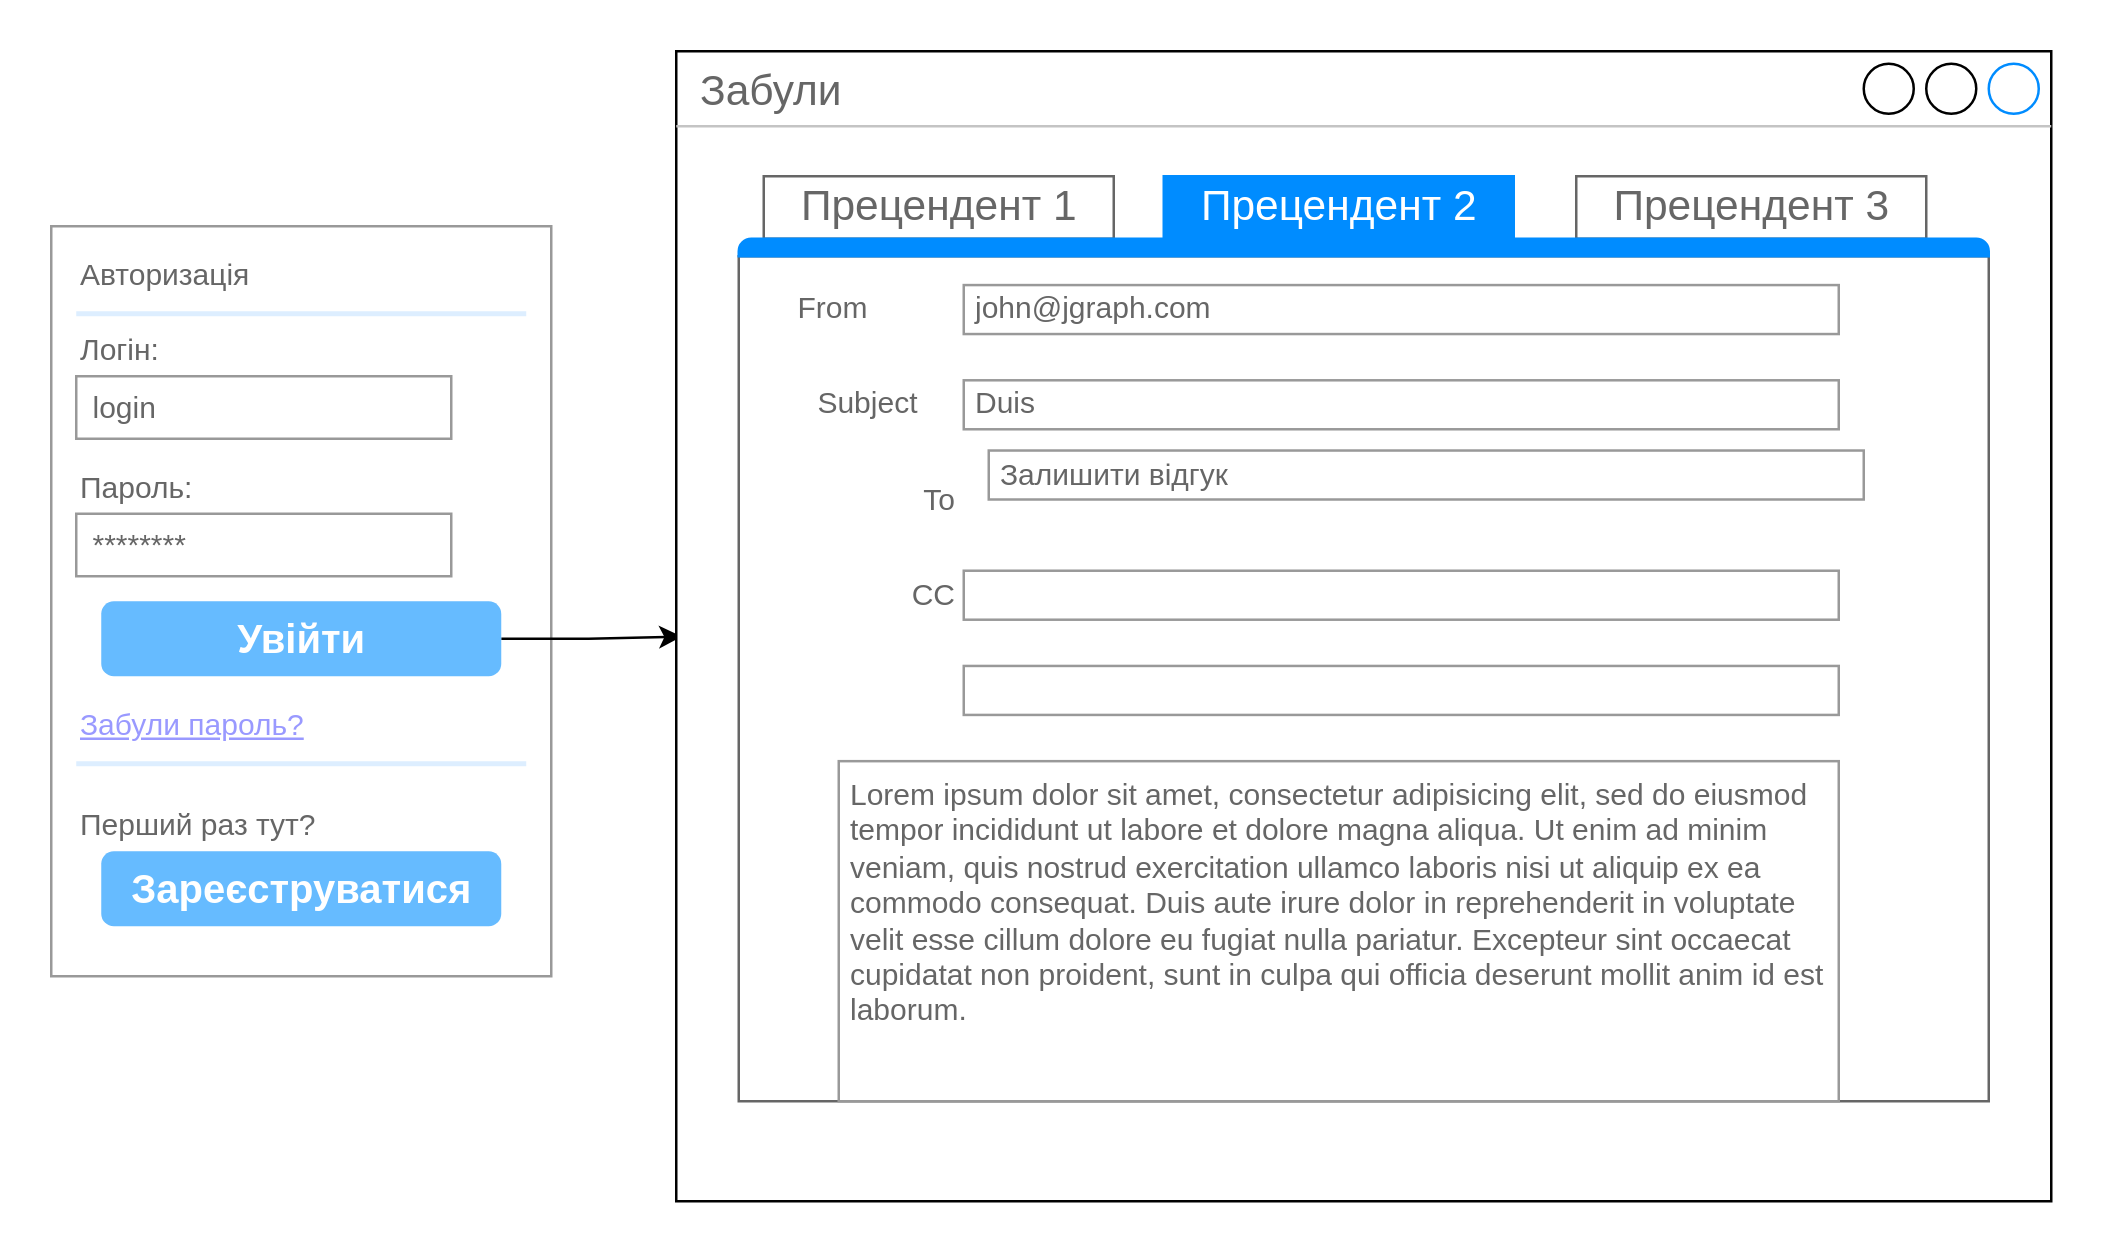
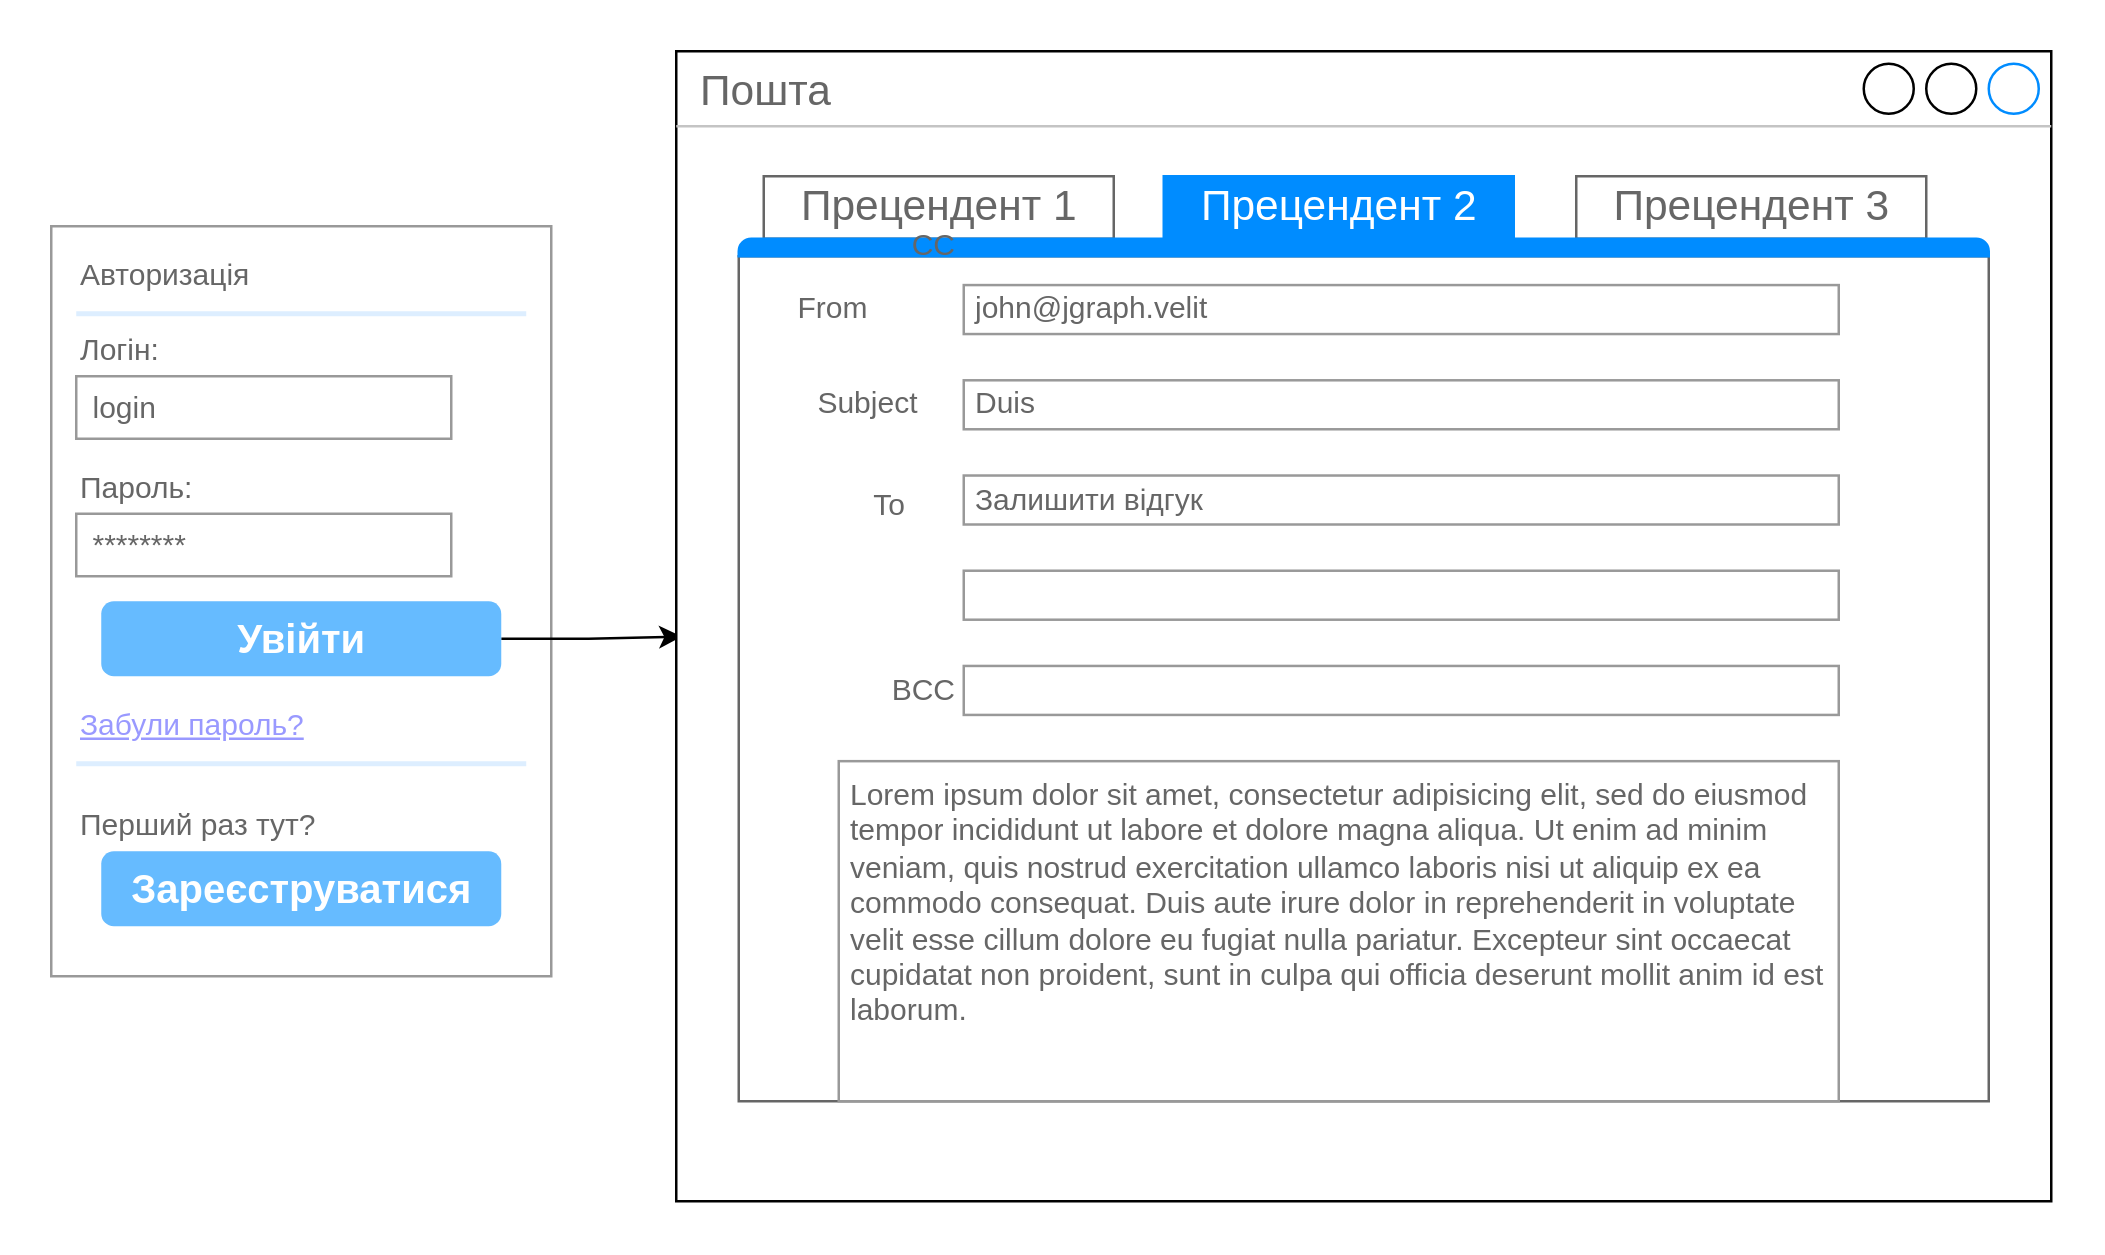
  <mxCell id="0" />
  <mxCell id="1" parent="0" />
  <mxCell id="2" value="" style="strokeWidth=1;shadow=0;dashed=0;align=center;html=1;shape=mxgraph.mockup.forms.rrect;rSize=0;strokeColor=#999999;fillColor=#ffffff;" vertex="1" parent="1"><mxGeometry x="20" y="90" width="200" height="300" as="geometry" /></mxCell>
  <mxCell id="3" style="edgeStyle=orthogonalEdgeStyle;rounded=0;orthogonalLoop=1;jettySize=auto;html=1;entryX=0.004;entryY=0.509;entryDx=0;entryDy=0;entryPerimeter=0;fontColor=#FFFFFF;" edge="1" parent="2" source="10" target="15"><mxGeometry relative="1" as="geometry" /></mxCell>
  <mxCell id="4" value="Авторизація" style="strokeWidth=1;shadow=0;dashed=0;align=center;html=1;shape=mxgraph.mockup.forms.anchor;fontSize=12;fontColor=#666666;align=left;resizeWidth=1;spacingLeft=0;" vertex="1" parent="2"><mxGeometry width="100" height="20" relative="1" as="geometry"><mxPoint x="10" y="10" as="offset" /></mxGeometry></mxCell>
  <mxCell id="5" value="" style="shape=line;strokeColor=#ddeeff;strokeWidth=2;html=1;resizeWidth=1;" vertex="1" parent="2"><mxGeometry width="180" height="10" relative="1" as="geometry"><mxPoint x="10" y="30" as="offset" /></mxGeometry></mxCell>
  <mxCell id="6" value="Логін:" style="strokeWidth=1;shadow=0;dashed=0;align=center;html=1;shape=mxgraph.mockup.forms.anchor;fontSize=12;fontColor=#666666;align=left;resizeWidth=1;spacingLeft=0;" vertex="1" parent="2"><mxGeometry width="100" height="20" relative="1" as="geometry"><mxPoint x="10" y="40" as="offset" /></mxGeometry></mxCell>
  <mxCell id="7" value="login" style="strokeWidth=1;shadow=0;dashed=0;align=center;html=1;shape=mxgraph.mockup.forms.rrect;rSize=0;strokeColor=#999999;fontColor=#666666;align=left;spacingLeft=5;resizeWidth=1;" vertex="1" parent="2"><mxGeometry width="150" height="25" relative="1" as="geometry"><mxPoint x="10" y="60" as="offset" /></mxGeometry></mxCell>
  <mxCell id="8" value="Пароль:" style="strokeWidth=1;shadow=0;dashed=0;align=center;html=1;shape=mxgraph.mockup.forms.anchor;fontSize=12;fontColor=#666666;align=left;resizeWidth=1;spacingLeft=0;" vertex="1" parent="2"><mxGeometry width="100" height="20" relative="1" as="geometry"><mxPoint x="10" y="95" as="offset" /></mxGeometry></mxCell>
  <mxCell id="9" value="********" style="strokeWidth=1;shadow=0;dashed=0;align=center;html=1;shape=mxgraph.mockup.forms.rrect;rSize=0;strokeColor=#999999;fontColor=#666666;align=left;spacingLeft=5;resizeWidth=1;" vertex="1" parent="2"><mxGeometry width="150" height="25" relative="1" as="geometry"><mxPoint x="10" y="115" as="offset" /></mxGeometry></mxCell>
  <mxCell id="10" value="Увійти" style="strokeWidth=1;shadow=0;dashed=0;align=center;html=1;shape=mxgraph.mockup.forms.rrect;rSize=5;strokeColor=none;fontColor=#ffffff;fillColor=#66bbff;fontSize=16;fontStyle=1;" vertex="1" parent="2"><mxGeometry y="1" width="160" height="30" relative="1" as="geometry"><mxPoint x="20" y="-150" as="offset" /></mxGeometry></mxCell>
  <mxCell id="11" value="Забули пароль?" style="strokeWidth=1;shadow=0;dashed=0;align=center;html=1;shape=mxgraph.mockup.forms.anchor;fontSize=12;fontColor=#9999ff;align=left;spacingLeft=0;fontStyle=4;resizeWidth=1;" vertex="1" parent="2"><mxGeometry y="1" width="150" height="20" relative="1" as="geometry"><mxPoint x="10" y="-110" as="offset" /></mxGeometry></mxCell>
  <mxCell id="12" value="" style="shape=line;strokeColor=#ddeeff;strokeWidth=2;html=1;resizeWidth=1;" vertex="1" parent="2"><mxGeometry y="1" width="180" height="10" relative="1" as="geometry"><mxPoint x="10" y="-90" as="offset" /></mxGeometry></mxCell>
  <mxCell id="13" value="Перший раз тут?" style="strokeWidth=1;shadow=0;dashed=0;align=center;html=1;shape=mxgraph.mockup.forms.anchor;fontSize=12;fontColor=#666666;align=left;spacingLeft=0;resizeWidth=1;" vertex="1" parent="2"><mxGeometry y="1" width="150" height="20" relative="1" as="geometry"><mxPoint x="10" y="-70" as="offset" /></mxGeometry></mxCell>
  <mxCell id="14" value="Зареєструватися" style="strokeWidth=1;shadow=0;dashed=0;align=center;html=1;shape=mxgraph.mockup.forms.rrect;rSize=5;strokeColor=none;fontColor=#ffffff;fillColor=#66bbff;fontSize=16;fontStyle=1;" vertex="1" parent="2"><mxGeometry y="1" width="160" height="30" relative="1" as="geometry"><mxPoint x="20" y="-50" as="offset" /></mxGeometry></mxCell>
- <mxCell id="15" value="Забули" style="strokeWidth=1;shadow=0;dashed=0;align=center;html=1;shape=mxgraph.mockup.containers.window;align=left;verticalAlign=top;spacingLeft=8;strokeColor2=#008cff;strokeColor3=#c4c4c4;fontColor=#666666;mainText=;fontSize=17;labelBackgroundColor=none;" vertex="1" parent="1"><mxGeometry x="270" y="20" width="550" height="460" as="geometry" /></mxCell>
+ <mxCell id="15" value="Пошта" style="strokeWidth=1;shadow=0;dashed=0;align=center;html=1;shape=mxgraph.mockup.containers.window;align=left;verticalAlign=top;spacingLeft=8;strokeColor2=#008cff;strokeColor3=#c4c4c4;fontColor=#666666;mainText=;fontSize=17;labelBackgroundColor=none;" vertex="1" parent="1"><mxGeometry x="270" y="20" width="550" height="460" as="geometry" /></mxCell>
  <mxCell id="16" value="" style="strokeWidth=1;shadow=0;dashed=0;align=center;html=1;shape=mxgraph.mockup.containers.marginRect2;rectMarginTop=32;strokeColor=#666666;gradientColor=none;" vertex="1" parent="1"><mxGeometry x="295" y="70" width="500" height="370" as="geometry" /></mxCell>
  <mxCell id="17" value="Прецендент 1" style="strokeColor=inherit;fillColor=inherit;gradientColor=inherit;strokeWidth=1;shadow=0;dashed=0;align=center;html=1;shape=mxgraph.mockup.containers.rrect;rSize=0;fontSize=17;fontColor=#666666;gradientColor=none;" vertex="1" parent="16"><mxGeometry width="140" height="25" relative="1" as="geometry"><mxPoint x="10" as="offset" /></mxGeometry></mxCell>
  <mxCell id="18" value="Прецендент 2" style="strokeWidth=1;shadow=0;dashed=0;align=center;html=1;shape=mxgraph.mockup.containers.rrect;rSize=0;fontSize=17;fontColor=#ffffff;strokeColor=#008cff;fillColor=#008cff;" vertex="1" parent="16"><mxGeometry width="140" height="25" relative="1" as="geometry"><mxPoint x="170" as="offset" /></mxGeometry></mxCell>
  <mxCell id="19" value="Прецендент 3" style="strokeColor=inherit;fillColor=inherit;gradientColor=inherit;strokeWidth=1;shadow=0;dashed=0;align=center;html=1;shape=mxgraph.mockup.containers.rrect;rSize=0;fontSize=17;fontColor=#666666;gradientColor=none;" vertex="1" parent="16"><mxGeometry width="140" height="25" relative="1" as="geometry"><mxPoint x="335" as="offset" /></mxGeometry></mxCell>
  <mxCell id="20" value="" style="strokeWidth=1;shadow=0;dashed=0;align=center;html=1;shape=mxgraph.mockup.containers.topButton;rSize=5;strokeColor=#008cff;fillColor=#008cff;gradientColor=none;resizeWidth=1;movable=0;deletable=1;" vertex="1" parent="16"><mxGeometry width="500.0" height="7" relative="1" as="geometry"><mxPoint y="25" as="offset" /></mxGeometry></mxCell>
  <mxCell id="21" value="From" style="strokeWidth=1;shadow=0;dashed=0;align=center;html=1;shape=mxgraph.mockup.forms.anchor;align=right;spacingRight=2;fontColor=#666666;" vertex="1" parent="16"><mxGeometry x="5" y="43.529" width="50" height="19.588" as="geometry" /></mxCell>
- <mxCell id="22" value="john@jgraph.com" style="strokeWidth=1;shadow=0;dashed=0;align=center;html=1;shape=mxgraph.mockup.forms.rrect;fillColor=#ffffff;rSize=0;fontColor=#666666;align=left;spacingLeft=3;strokeColor=#999999;" vertex="1" parent="16"><mxGeometry x="90" y="43.529" width="350" height="19.588" as="geometry" /></mxCell>
+ <mxCell id="22" value="john@jgraph.velit" style="strokeWidth=1;shadow=0;dashed=0;align=center;html=1;shape=mxgraph.mockup.forms.rrect;fillColor=#ffffff;rSize=0;fontColor=#666666;align=left;spacingLeft=3;strokeColor=#999999;" vertex="1" parent="16"><mxGeometry x="90" y="43.529" width="350" height="19.588" as="geometry" /></mxCell>
  <mxCell id="23" value="Subject" style="strokeWidth=1;shadow=0;dashed=0;align=center;html=1;shape=mxgraph.mockup.forms.anchor;align=right;spacingRight=2;fontColor=#666666;" vertex="1" parent="16"><mxGeometry x="25" y="81.618" width="50" height="19.588" as="geometry" /></mxCell>
  <mxCell id="24" value="Duis" style="strokeWidth=1;shadow=0;dashed=0;align=center;html=1;shape=mxgraph.mockup.forms.rrect;fillColor=#ffffff;rSize=0;fontColor=#666666;align=left;spacingLeft=3;strokeColor=#999999;" vertex="1" parent="16"><mxGeometry x="90" y="81.618" width="350" height="19.588" as="geometry" /></mxCell>
- <mxCell id="25" value="To" style="strokeWidth=1;shadow=0;dashed=0;align=center;html=1;shape=mxgraph.mockup.forms.anchor;align=right;spacingRight=2;fontColor=#666666;" vertex="1" parent="16"><mxGeometry x="40" y="119.706" width="50" height="19.588" as="geometry" /></mxCell>
- <mxCell id="26" value="Залишити відгук" style="strokeWidth=1;shadow=0;dashed=0;align=center;html=1;shape=mxgraph.mockup.forms.rrect;fillColor=#ffffff;rSize=0;fontColor=#666666;align=left;spacingLeft=3;strokeColor=#999999;" vertex="1" parent="16"><mxGeometry x="100" y="109.706" width="350" height="19.588" as="geometry" /></mxCell>
- <mxCell id="27" value="CC" style="strokeWidth=1;shadow=0;dashed=0;align=center;html=1;shape=mxgraph.mockup.forms.anchor;align=right;spacingRight=2;fontColor=#666666;" vertex="1" parent="16"><mxGeometry x="40" y="157.794" width="50" height="19.588" as="geometry" /></mxCell>
+ <mxCell id="25" value="To" style="strokeWidth=1;shadow=0;dashed=0;align=center;html=1;shape=mxgraph.mockup.forms.anchor;align=right;spacingRight=2;fontColor=#666666;" vertex="1" parent="16"><mxGeometry x="40" y="119.706" width="30" height="25" as="geometry" /></mxCell>
+ <mxCell id="26" value="Залишити відгук" style="strokeWidth=1;shadow=0;dashed=0;align=center;html=1;shape=mxgraph.mockup.forms.rrect;fillColor=#ffffff;rSize=0;fontColor=#666666;align=left;spacingLeft=3;strokeColor=#999999;" vertex="1" parent="16"><mxGeometry x="90" y="119.706" width="350" height="19.588" as="geometry" /></mxCell>
+ <mxCell id="27" value="CC" style="strokeWidth=1;shadow=0;dashed=0;align=center;html=1;shape=mxgraph.mockup.forms.anchor;align=right;spacingRight=2;fontColor=#666666;" vertex="1" parent="16"><mxGeometry x="40" y="17.794" width="50" height="19.588" as="geometry" /></mxCell>
  <mxCell id="28" value="" style="strokeWidth=1;shadow=0;dashed=0;align=center;html=1;shape=mxgraph.mockup.forms.rrect;fillColor=#ffffff;rSize=0;fontColor=#666666;align=left;spacingLeft=3;strokeColor=#999999;" vertex="1" parent="16"><mxGeometry x="90" y="157.794" width="350" height="19.588" as="geometry" /></mxCell>
+ <mxCell id="29" value="BCC" style="strokeWidth=1;shadow=0;dashed=0;align=center;html=1;shape=mxgraph.mockup.forms.anchor;align=right;spacingRight=2;fontColor=#666666;" vertex="1" parent="16"><mxGeometry x="40" y="195.882" width="50" height="19.588" as="geometry" /></mxCell>
  <mxCell id="30" value="" style="strokeWidth=1;shadow=0;dashed=0;align=center;html=1;shape=mxgraph.mockup.forms.rrect;fillColor=#ffffff;rSize=0;fontColor=#666666;align=left;spacingLeft=3;strokeColor=#999999;" vertex="1" parent="16"><mxGeometry x="90" y="195.882" width="350" height="19.588" as="geometry" /></mxCell>
  <mxCell id="31" value="Lorem ipsum dolor sit amet, consectetur adipisicing elit, sed do eiusmod tempor incididunt ut labore et dolore magna aliqua. Ut enim ad minim veniam, quis nostrud exercitation ullamco laboris nisi ut aliquip ex ea commodo consequat. Duis aute irure dolor in reprehenderit in voluptate velit esse cillum dolore eu fugiat nulla pariatur. Excepteur sint occaecat cupidatat non proident, sunt in culpa qui officia deserunt mollit anim id est laborum." style="strokeWidth=1;shadow=0;dashed=0;align=center;html=1;shape=mxgraph.mockup.forms.rrect;fillColor=#ffffff;rSize=0;fontColor=#666666;align=left;spacingLeft=3;strokeColor=#999999;verticalAlign=top;whiteSpace=wrap;" vertex="1" parent="16"><mxGeometry x="40" y="233.971" width="400" height="136.029" as="geometry" /></mxCell>
